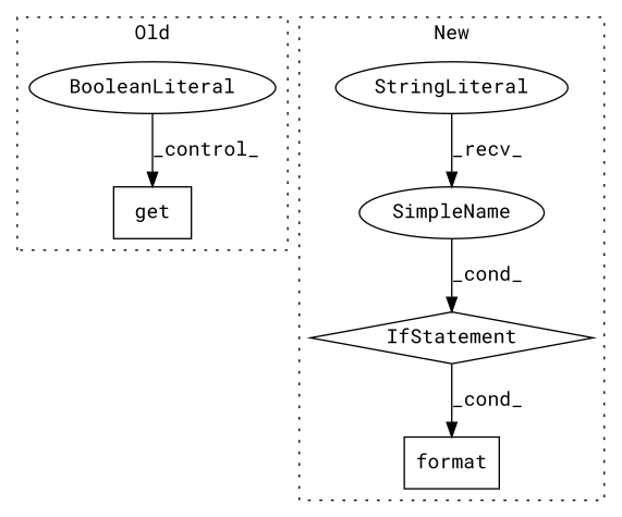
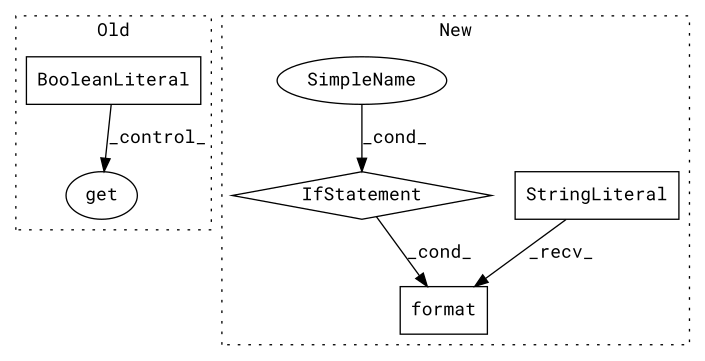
  digraph {
    fontname="Roboto Mono"
    node [a=32 fontname="Roboto Mono" shape=ellipse]
    edge [fontname="Roboto Mono"]
-   n1 [l="4,1" label=get s="2413,2432" shape=box]
-   n2 [a=9 l=5 label=BooleanLiteral s=2427]
+   n1 [l="4,1" label=get s="2413,2432"]
+   n2 [a=9 l=5 label=BooleanLiteral s=2427 shape=box]
    n3 [l="7,1" label=format s="2723,2750" shape=box]
-   n4 [a=45 l=31 label=StringLiteral s=2691]
+   n4 [a=45 l=31 label=StringLiteral s=2691 shape=box]
    n5 [a=25 l="4,2" label=IfStatement s="2450,2488" shape=diamond]
    n6 [a=42 label=SimpleName]
    subgraph cluster_1 {
      label=Old
      style=dotted
      n1
      n2
    }
    subgraph cluster_2 {
      label=New
      style=dotted
      n3
      n4
      n5
      n6
    }
    n2 -> n1 [label=_control_]
-   n4 -> n6 [label=_recv_]
+   n4 -> n3 [label=_recv_]
    n5 -> n3 [label=_cond_]
    n6 -> n5 [label=_cond_]
  }
